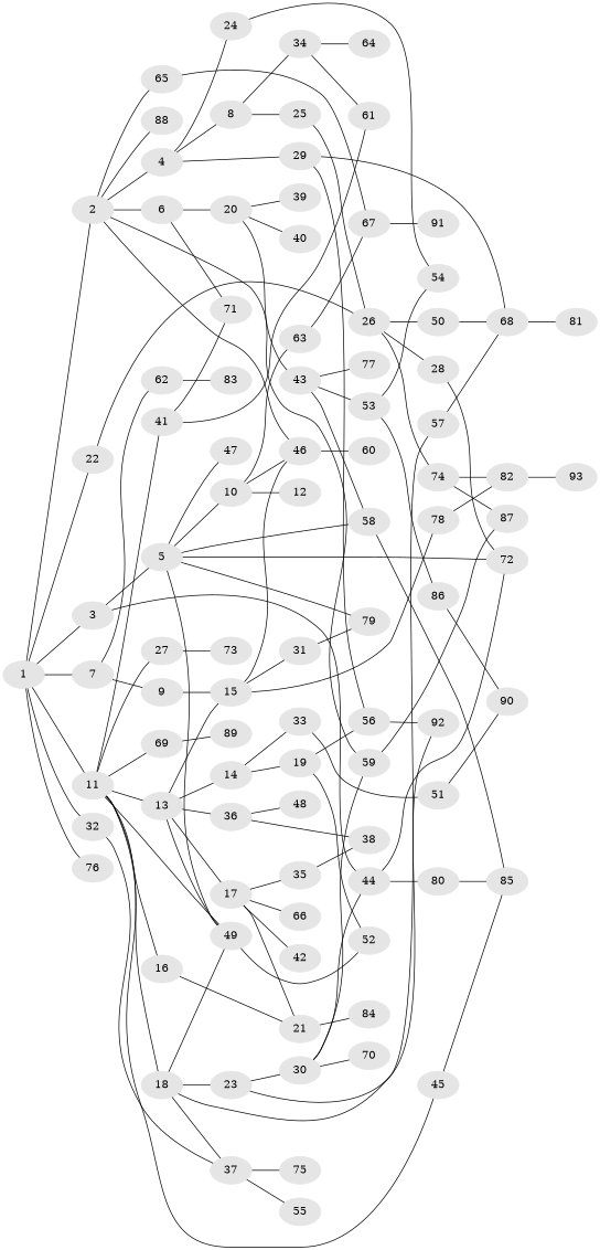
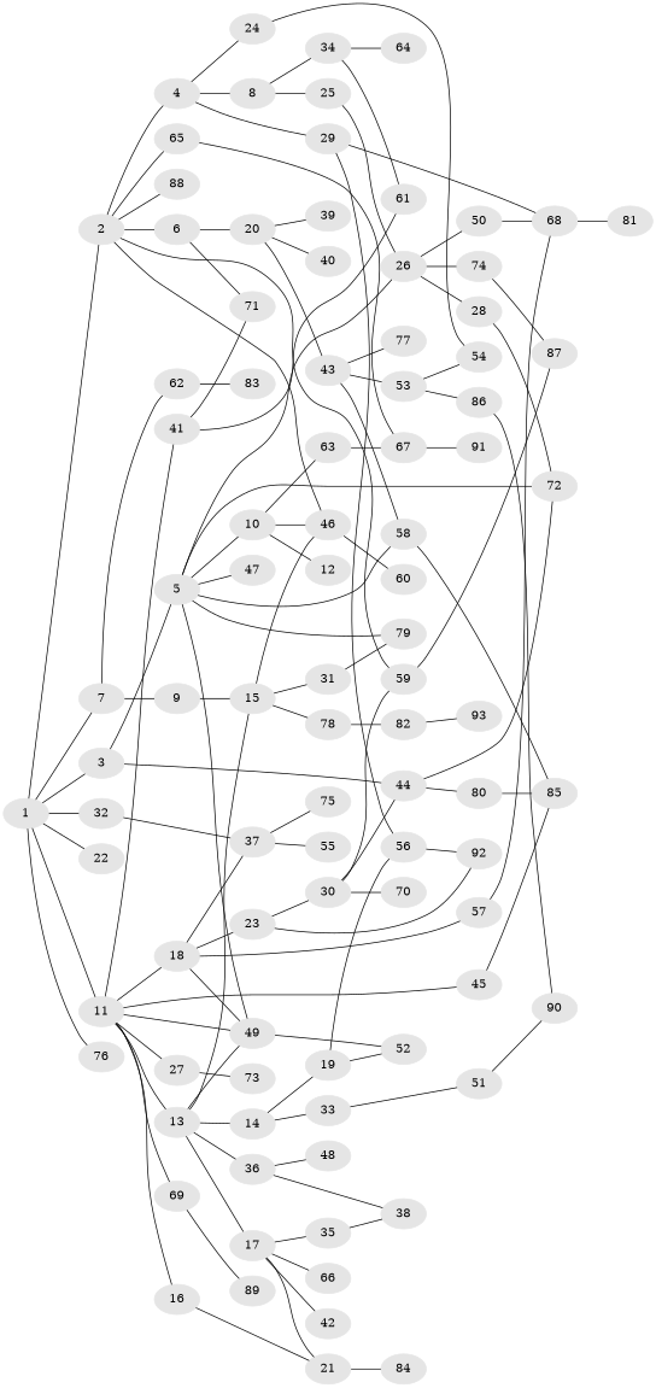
  graph {
    rankdir=LR
    node [color=gray90 style=filled]
    1
    2
    3
    7
    11
    22
    32
    76
    4
    6
    46
    59
    65
    88
    5
    44
    9
    62
    49
    13
    16
    18
    27
    41
    69
    45
    26
    37
    8
    24
    29
    20
    71
    60
    87
    67
    10
    47
    58
    72
    79
    80
    25
    34
    54
    56
    68
    12
    63
    52
    85
    39
    40
    43
    15
    83
    61
    64
    78
    31
    82
    14
    17
    36
    21
    23
    57
    73
    89
    19
    33
    35
    42
    66
    38
    48
    51
    84
    30
    92
    55
    75
    53
    77
    28
    50
    74
    70
    81
    90
    86
    91
    93
    1 -- 2
    1 -- 3
    1 -- 7
    1 -- 11
    1 -- 22
    1 -- 32
    1 -- 76
    2 -- 4
    2 -- 6
    2 -- 46
    2 -- 59
    2 -- 65
    2 -- 88
    3 -- 5
    3 -- 44
    7 -- 9
    7 -- 62
    11 -- 49
    11 -- 13
    11 -- 16
    11 -- 18
    11 -- 27
    11 -- 41
    11 -- 69
    11 -- 45
-   22 -- 26
+   5 -- 26
    32 -- 37
    4 -- 8
    4 -- 24
    4 -- 29
    6 -- 20
    6 -- 71
    46 -- 60
    59 -- 87
    65 -- 67
    5 -- 49
    5 -- 10
    5 -- 47
    5 -- 58
    5 -- 72
    5 -- 79
    44 -- 72
    44 -- 80
    9 -- 15
    62 -- 83
    49 -- 52
    13 -- 49
    13 -- 15
    13 -- 14
    13 -- 17
    13 -- 36
    16 -- 21
    18 -- 49
    18 -- 37
    18 -- 23
    18 -- 57
    27 -- 73
    41 -- 71
    41 -- 61
    69 -- 89
    45 -- 85
    26 -- 28
    26 -- 50
    26 -- 74
    37 -- 55
    37 -- 75
    8 -- 25
    8 -- 34
    24 -- 54
    29 -- 56
    29 -- 68
    20 -- 39
    20 -- 40
    20 -- 43
    67 -- 91
    10 -- 46
    10 -- 12
    10 -- 63
    58 -- 85
    80 -- 85
    25 -- 26
    34 -- 61
    34 -- 64
    56 -- 92
    68 -- 81
    63 -- 67
    43 -- 58
    43 -- 53
    43 -- 77
    15 -- 46
    15 -- 78
    15 -- 31
    78 -- 82
    31 -- 79
    82 -- 93
    14 -- 19
    14 -- 33
    17 -- 21
    17 -- 35
    17 -- 42
    17 -- 66
    36 -- 38
    36 -- 48
    21 -- 84
    23 -- 30
    23 -- 92
    57 -- 68
    19 -- 56
    19 -- 52
    33 -- 51
    35 -- 38
    51 -- 90
    30 -- 59
    30 -- 44
    30 -- 70
    53 -- 54
    53 -- 86
    28 -- 72
    50 -- 68
    74 -- 87
-   74 -- 82
    86 -- 90
  }
